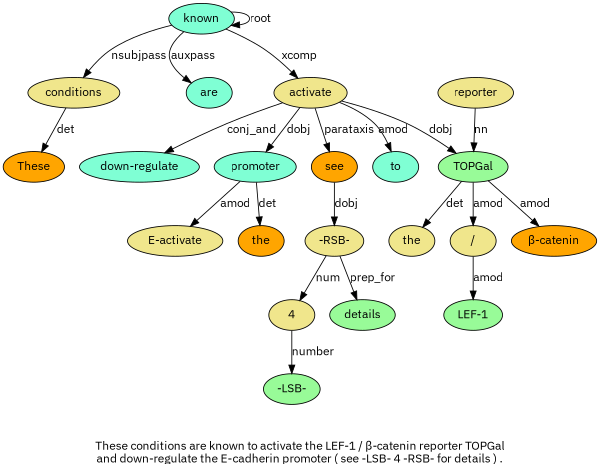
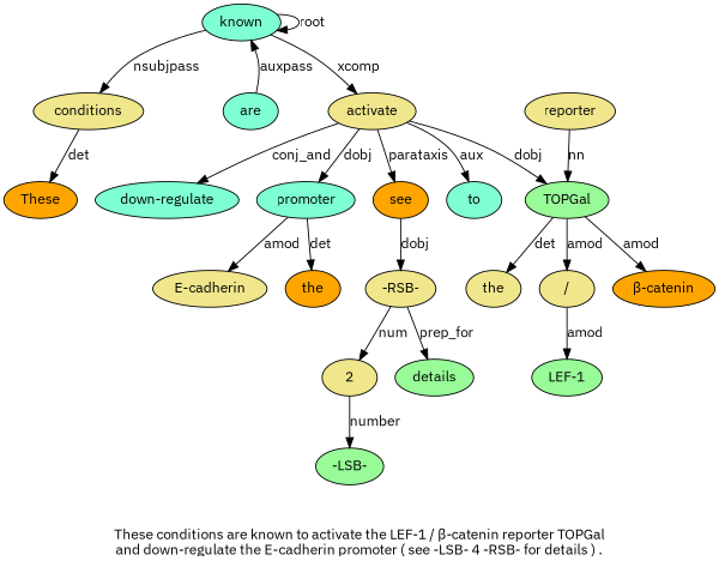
  digraph {
    fontname="IBM Plex Sans"
    label="These conditions are known to activate the LEF-1 / β-catenin reporter TOPGal\nand down-regulate the E-cadherin promoter ( see -LSB- 4 -RSB- for details ) ."
    node [fillcolor=khaki fontname="IBM Plex Sans" style=filled]
    edge [fontname="IBM Plex Sans"]
    n1 [label=conditions]
    n2 [fillcolor=orange label=These]
    n3 [fillcolor=aquamarine label=known]
    n4 [fillcolor=aquamarine label=are]
    n5 [label=activate]
    n6 [fillcolor=aquamarine label=to]
    n7 [fillcolor=palegreen label=TOPGal]
    n8 [fillcolor=aquamarine label="down-regulate"]
    n9 [fillcolor=aquamarine label=promoter]
    n10 [fillcolor=orange label=see]
    n11 [label=the]
    n12 [label="/"]
    n13 [fillcolor=orange label="β-catenin"]
    n14 [fillcolor=orange label=the]
-   n15 [label="E-activate"]
+   n15 [label="E-cadherin"]
    n16 [label="-RSB-"]
    n17 [fillcolor=palegreen label="LEF-1"]
    n18 [label=reporter]
-   n19 [label=4]
+   n19 [label=2]
    n20 [fillcolor=palegreen label=details]
    n21 [fillcolor=palegreen label="-LSB-"]
    n1 -> n2 [label=det]
    n3 -> n1 [label=nsubjpass]
    n3 -> n3 [label=root]
-   n3 -> n4 [label=auxpass]
+   n4 -> n3 [label=auxpass]
    n3 -> n5 [label=xcomp]
-   n5 -> n6 [label=amod]
+   n5 -> n6 [label=aux]
    n5 -> n7 [label=dobj]
    n5 -> n8 [label=conj_and]
    n5 -> n9 [label=dobj]
    n5 -> n10 [label=parataxis]
    n7 -> n11 [label=det]
    n7 -> n12 [label=amod]
    n7 -> n13 [label=amod]
    n9 -> n14 [label=det]
    n9 -> n15 [label=amod]
    n10 -> n16 [label=dobj]
    n12 -> n17 [label=amod]
    n16 -> n19 [label=num]
    n16 -> n20 [label=prep_for]
    n18 -> n7 [label=nn]
    n19 -> n21 [label=number]
  }
